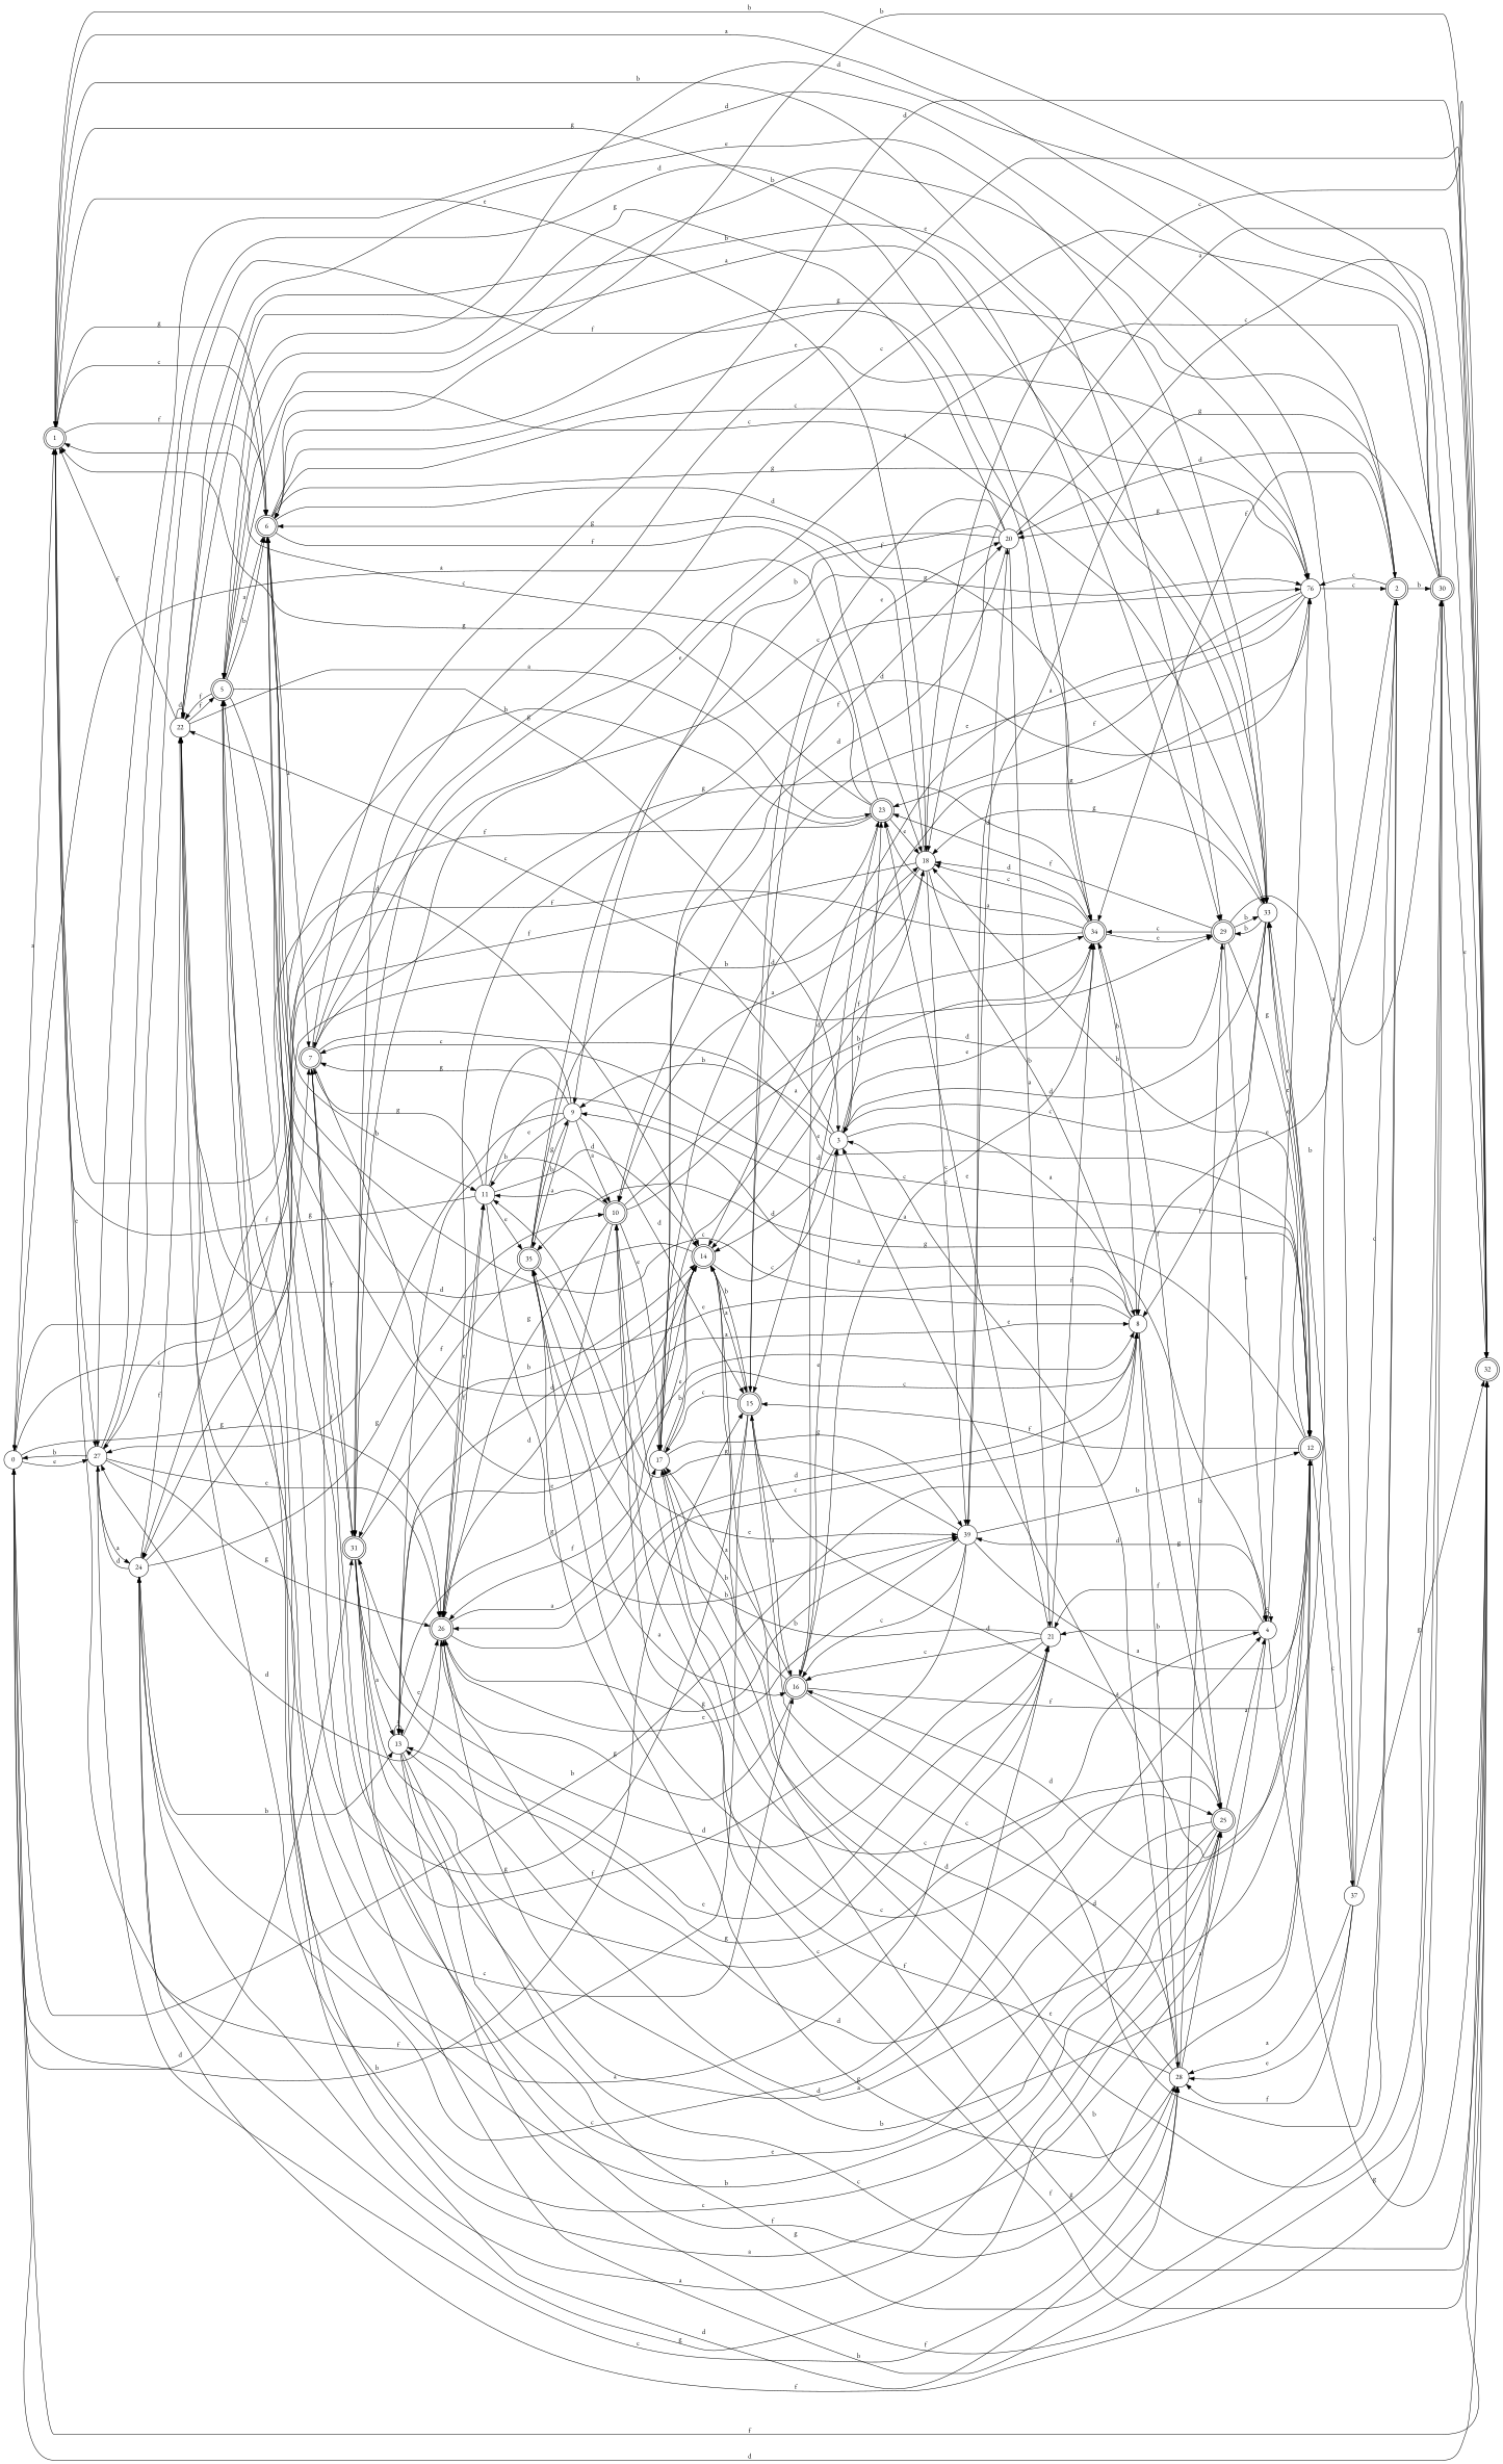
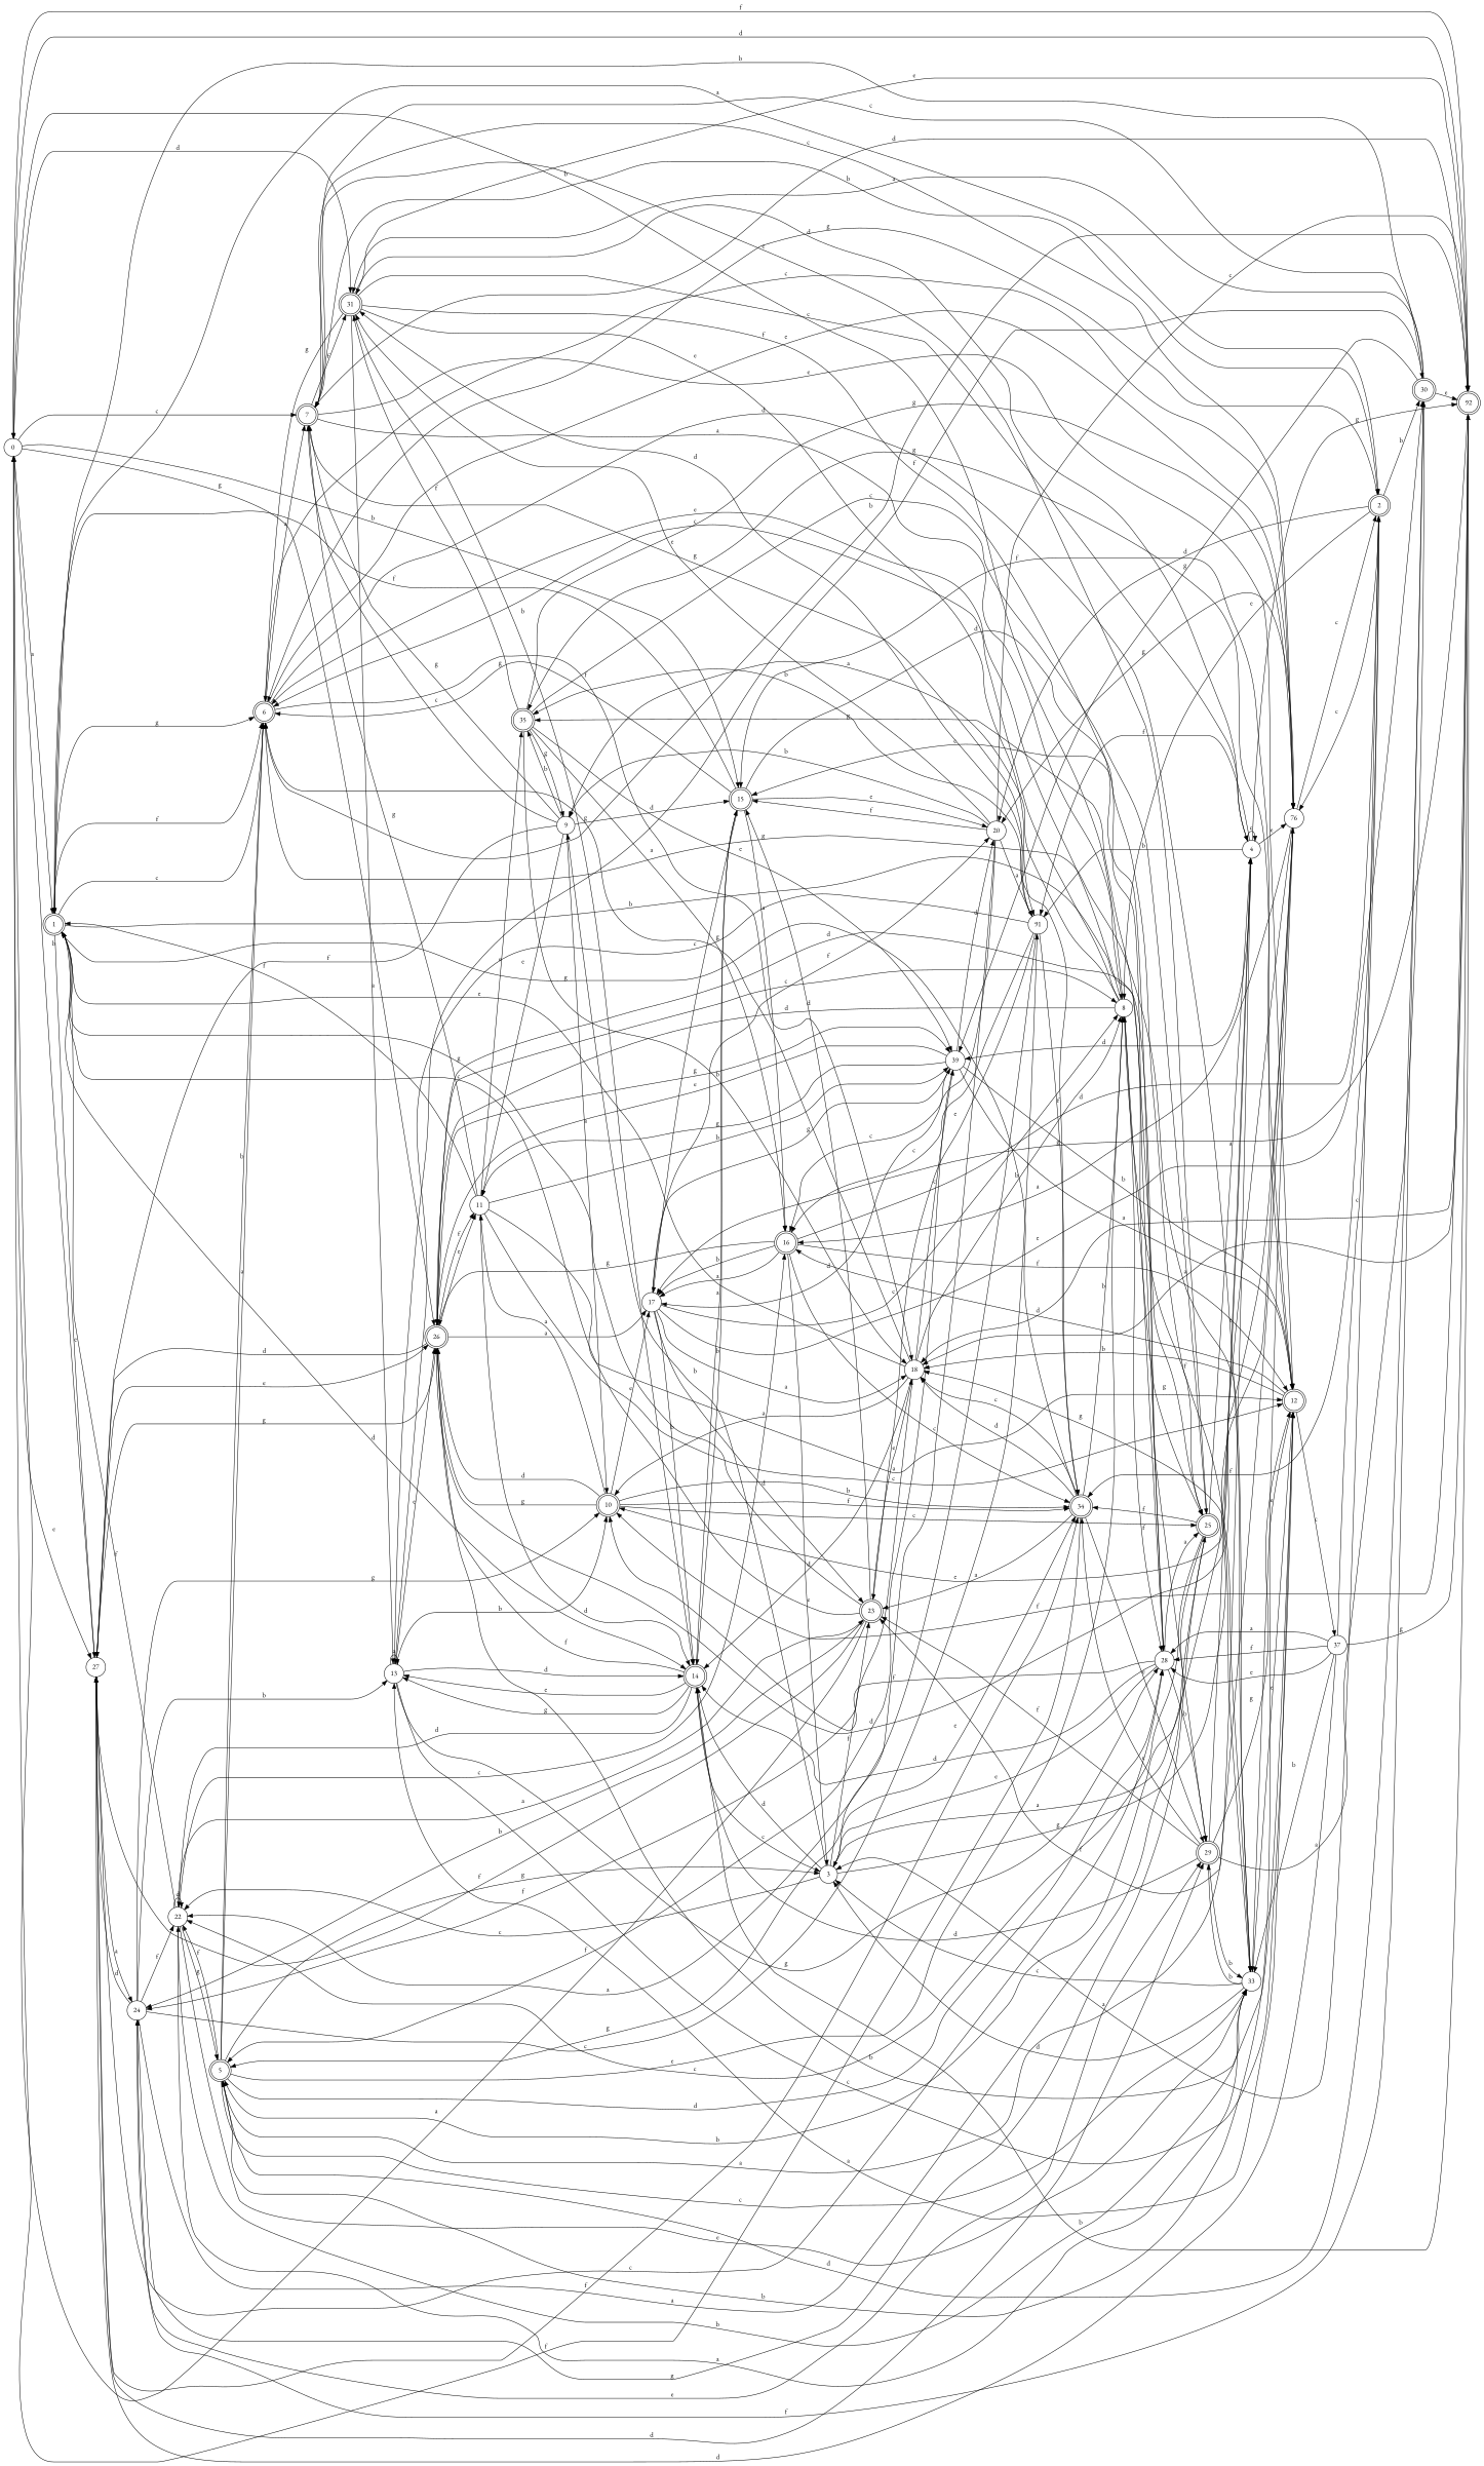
  digraph {
    fontname="EB Garamond"
    rankdir=LR
    node [color=black fillcolor=white fontname="EB Garamond" shape=circle style=filled]
    edge [fontname="EB Garamond"]
    n1 [label=0]
    n2 [label=1 shape=doublecircle style="rounded,filled"]
    n3 [label=7 shape=doublecircle style="rounded,filled"]
    n4 [label=15 shape=doublecircle style="rounded,filled"]
    n5 [label=26 shape=doublecircle style="rounded,filled"]
    n6 [label=27]
    n7 [label=31 shape=doublecircle style="rounded,filled"]
-   n8 [label=32 shape=doublecircle style="rounded,filled"]
+   n8 [label=92 shape=doublecircle style="rounded,filled"]
    n9 [label=2 shape=doublecircle style="rounded,filled"]
    n10 [label=6 shape=doublecircle style="rounded,filled"]
    n11 [label=14 shape=doublecircle style="rounded,filled"]
    n12 [label=29 shape=doublecircle style="rounded,filled"]
    n13 [label=8]
    n14 [label=34 shape=doublecircle style="rounded,filled"]
    n15 [label=76]
    n16 [label=12 shape=doublecircle style="rounded,filled"]
    n17 [label=20]
    n18 [label=25 shape=doublecircle style="rounded,filled"]
    n19 [label=17]
    n20 [label=16 shape=doublecircle style="rounded,filled"]
    n21 [label=39]
    n22 [label=11]
    n23 [label=28]
    n24 [label=24]
    n25 [label=4]
-   n26 [label=21]
+   n26 [label=91]
    n27 [label=13]
    n28 [label=18]
    n29 [label=10 shape=doublecircle style="rounded,filled"]
    n30 [label=3]
    n31 [label=30 shape=doublecircle style="rounded,filled"]
    n32 [label=33]
    n33 [label=22]
    n34 [label=23 shape=doublecircle style="rounded,filled"]
    n35 [label=9]
    n36 [label=5 shape=doublecircle style="rounded,filled"]
    n37 [label=35 shape=doublecircle style="rounded,filled"]
    n38 [label=37]
    n1 -> n2 [label=a]
    n1 -> n3 [label=c]
    n1 -> n4 [label=b]
    n1 -> n5 [label=g]
    n1 -> n6 [label=e]
    n1 -> n7 [label=d]
    n1 -> n8 [label=f]
    n2 -> n6 [label=e]
    n2 -> n9 [label=a]
    n2 -> n10 [label=c]
    n2 -> n10 [label=f]
    n2 -> n10 [label=g]
    n2 -> n11 [label=d]
    n2 -> n12 [label=b]
    n3 -> n7 [label=f]
    n3 -> n8 [label=d]
    n3 -> n9 [label=b]
    n3 -> n13 [label=a]
    n3 -> n14 [label=g]
    n3 -> n15 [label=c]
    n3 -> n16 [label=e]
    n4 -> n2 [label=f]
    n4 -> n10 [label=g]
    n4 -> n11 [label=b]
    n4 -> n17 [label=e]
    n4 -> n18 [label=d]
    n4 -> n19 [label=c]
    n4 -> n20 [label=a]
    n5 -> n6 [label=d]
    n5 -> n13 [label=c]
    n5 -> n16 [label=b]
    n5 -> n19 [label=a]
    n5 -> n21 [label=g]
    n5 -> n22 [label=e]
    n5 -> n22 [label=f]
    n6 -> n1 [label=b]
    n6 -> n5 [label=e]
    n6 -> n5 [label=g]
    n6 -> n12 [label=d]
    n6 -> n14 [label=f]
    n6 -> n23 [label=c]
    n6 -> n24 [label=a]
    n7 -> n10 [label=g]
    n7 -> n11 [label=b]
    n7 -> n23 [label=f]
    n7 -> n25 [label=c]
    n7 -> n25 [label=d]
    n7 -> n26 [label=e]
    n7 -> n27 [label=a]
    n8 -> n1 [label=d]
    n8 -> n7 [label=e]
    n8 -> n10 [label=b]
    n8 -> n19 [label=g]
    n8 -> n28 [label=a]
    n8 -> n28 [label=c]
    n8 -> n29 [label=f]
    n9 -> n10 [label=g]
    n9 -> n13 [label=e]
    n9 -> n14 [label=f]
    n9 -> n15 [label=c]
    n9 -> n17 [label=d]
    n9 -> n30 [label=a]
    n9 -> n31 [label=b]
    n10 -> n3 [label=a]
    n10 -> n15 [label=c]
    n10 -> n15 [label=e]
-   n10 -> n22 [label=b]
    n10 -> n28 [label=f]
    n10 -> n32 [label=d]
    n10 -> n32 [label=g]
    n11 -> n4 [label=a]
    n11 -> n5 [label=f]
    n11 -> n8 [label=b]
    n11 -> n27 [label=e]
    n11 -> n27 [label=g]
    n11 -> n30 [label=c]
    n11 -> n33 [label=d]
    n12 -> n11 [label=d]
    n12 -> n14 [label=c]
    n12 -> n16 [label=g]
    n12 -> n25 [label=e]
    n12 -> n31 [label=a]
    n12 -> n32 [label=b]
    n12 -> n34 [label=f]
    n13 -> n1 [label=b]
    n13 -> n5 [label=d]
    n13 -> n10 [label=c]
    n13 -> n10 [label=e]
    n13 -> n18 [label=g]
    n13 -> n23 [label=f]
    n13 -> n35 [label=a]
    n14 -> n1 [label=f]
    n14 -> n2 [label=g]
    n14 -> n12 [label=e]
    n14 -> n13 [label=b]
    n14 -> n28 [label=c]
    n14 -> n28 [label=d]
    n14 -> n34 [label=a]
    n15 -> n5 [label=d]
    n15 -> n9 [label=c]
    n15 -> n17 [label=g]
    n15 -> n20 [label=a]
    n15 -> n29 [label=e]
    n15 -> n34 [label=f]
    n15 -> n36 [label=b]
    n16 -> n4 [label=f]
    n16 -> n20 [label=d]
    n16 -> n27 [label=a]
    n16 -> n28 [label=b]
    n16 -> n32 [label=e]
    n16 -> n37 [label=g]
    n16 -> n38 [label=c]
    n17 -> n4 [label=f]
    n17 -> n7 [label=e]
    n17 -> n8 [label=c]
    n17 -> n19 [label=d]
    n17 -> n26 [label=a]
    n17 -> n35 [label=b]
    n17 -> n36 [label=g]
    n18 -> n3 [label=e]
    n18 -> n5 [label=d]
    n18 -> n14 [label=f]
    n18 -> n24 [label=g]
    n18 -> n25 [label=a]
    n18 -> n33 [label=c]
    n18 -> n36 [label=b]
    n19 -> n11 [label=b]
    n19 -> n13 [label=c]
    n19 -> n17 [label=f]
    n19 -> n21 [label=g]
    n19 -> n28 [label=a]
    n19 -> n31 [label=e]
    n19 -> n34 [label=d]
    n20 -> n5 [label=g]
    n20 -> n9 [label=d]
    n20 -> n14 [label=c]
    n20 -> n16 [label=f]
    n20 -> n19 [label=a]
    n20 -> n19 [label=b]
    n20 -> n30 [label=e]
    n21 -> n5 [label=e]
    n21 -> n16 [label=a]
    n21 -> n16 [label=b]
    n21 -> n17 [label=d]
    n21 -> n20 [label=c]
    n21 -> n22 [label=g]
    n21 -> n36 [label=f]
    n22 -> n2 [label=f]
    n22 -> n3 [label=g]
    n22 -> n11 [label=d]
    n22 -> n16 [label=a]
    n22 -> n16 [label=c]
    n22 -> n21 [label=b]
    n22 -> n37 [label=e]
    n23 -> n4 [label=c]
    n23 -> n11 [label=d]
    n23 -> n12 [label=b]
    n23 -> n18 [label=a]
    n23 -> n29 [label=f]
    n23 -> n30 [label=e]
    n23 -> n37 [label=g]
    n24 -> n6 [label=d]
    n24 -> n12 [label=e]
    n24 -> n18 [label=a]
    n24 -> n26 [label=c]
    n24 -> n27 [label=b]
    n24 -> n29 [label=g]
    n24 -> n33 [label=f]
    n25 -> n8 [label=g]
    n25 -> n15 [label=e]
    n25 -> n21 [label=d]
    n25 -> n25 [label=c]
    n25 -> n26 [label=b]
    n25 -> n26 [label=f]
    n25 -> n36 [label=a]
    n26 -> n7 [label=d]
    n26 -> n14 [label=f]
    n26 -> n20 [label=c]
    n26 -> n27 [label=g]
    n26 -> n33 [label=a]
    n26 -> n34 [label=e]
    n26 -> n37 [label=b]
    n27 -> n5 [label=e]
    n27 -> n11 [label=d]
    n27 -> n16 [label=c]
    n27 -> n23 [label=g]
    n27 -> n27 [label=a]
    n27 -> n29 [label=b]
    n27 -> n31 [label=f]
    n28 -> n2 [label=e]
    n28 -> n10 [label=g]
    n28 -> n11 [label=d]
    n28 -> n13 [label=b]
    n28 -> n21 [label=c]
    n28 -> n24 [label=f]
    n28 -> n29 [label=a]
    n29 -> n5 [label=d]
    n29 -> n5 [label=g]
    n29 -> n14 [label=b]
    n29 -> n14 [label=f]
    n29 -> n18 [label=c]
    n29 -> n19 [label=e]
    n29 -> n22 [label=a]
    n30 -> n11 [label=d]
    n30 -> n14 [label=e]
    n30 -> n15 [label=g]
    n30 -> n25 [label=a]
    n30 -> n33 [label=c]
    n30 -> n34 [label=f]
    n30 -> n35 [label=b]
    n31 -> n2 [label=b]
    n31 -> n3 [label=c]
    n31 -> n7 [label=a]
    n31 -> n8 [label=e]
    n31 -> n21 [label=g]
    n31 -> n24 [label=f]
    n31 -> n36 [label=d]
    n32 -> n12 [label=b]
    n32 -> n13 [label=f]
    n32 -> n16 [label=e]
    n32 -> n28 [label=g]
    n32 -> n30 [label=c]
    n32 -> n30 [label=d]
    n32 -> n33 [label=a]
    n33 -> n2 [label=f]
    n33 -> n20 [label=c]
    n33 -> n32 [label=b]
    n33 -> n32 [label=e]
    n33 -> n33 [label=d]
    n33 -> n34 [label=a]
-   n33 -> n36 [label=f]
+   n33 -> n36 [label=g]
    n34 -> n1 [label=a]
    n34 -> n2 [label=c]
    n34 -> n2 [label=g]
    n34 -> n4 [label=d]
    n34 -> n6 [label=f]
    n34 -> n24 [label=b]
    n34 -> n28 [label=e]
    n35 -> n3 [label=c]
    n35 -> n3 [label=g]
    n35 -> n4 [label=d]
    n35 -> n6 [label=f]
    n35 -> n22 [label=e]
    n35 -> n29 [label=a]
    n35 -> n37 [label=b]
    n36 -> n10 [label=a]
    n36 -> n10 [label=b]
    n36 -> n13 [label=e]
    n36 -> n23 [label=d]
    n36 -> n30 [label=g]
    n36 -> n32 [label=c]
    n36 -> n33 [label=f]
    n37 -> n7 [label=f]
    n37 -> n15 [label=g]
    n37 -> n18 [label=c]
    n37 -> n20 [label=a]
    n37 -> n21 [label=e]
    n37 -> n28 [label=b]
    n37 -> n35 [label=g]
    n38 -> n6 [label=d]
    n38 -> n8 [label=g]
    n38 -> n9 [label=c]
    n38 -> n23 [label=a]
    n38 -> n23 [label=e]
    n38 -> n23 [label=f]
    n38 -> n32 [label=b]
  }
